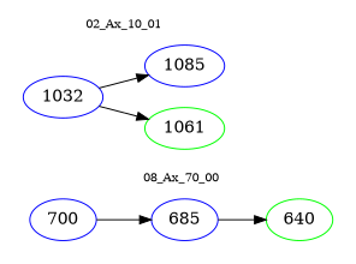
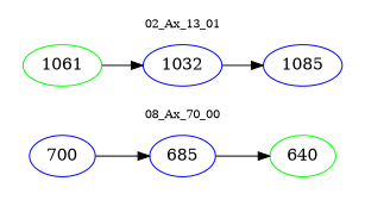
  digraph {
    rankdir=LR
    node [color=blue]
    edge [color=black]
    n1 [label=685]
    n2 [color=green label=640]
    n3 [label=700]
    n4 [label=1032]
    n5 [color=green label=1061]
    n6 [label=1085]
    subgraph cluster_1 {
      color=white
      fontsize=10
      label="08_Ax_70_00"
      n1
      n2
      n3
    }
    subgraph cluster_2 {
      color=white
      fontsize=10
-     label="02_Ax_10_01"
+     label="02_Ax_13_01"
      n4
      n5
      n6
    }
    n1 -> n2
    n3 -> n1
-   n4 -> n5
+   n5 -> n4
    n4 -> n6
  }
